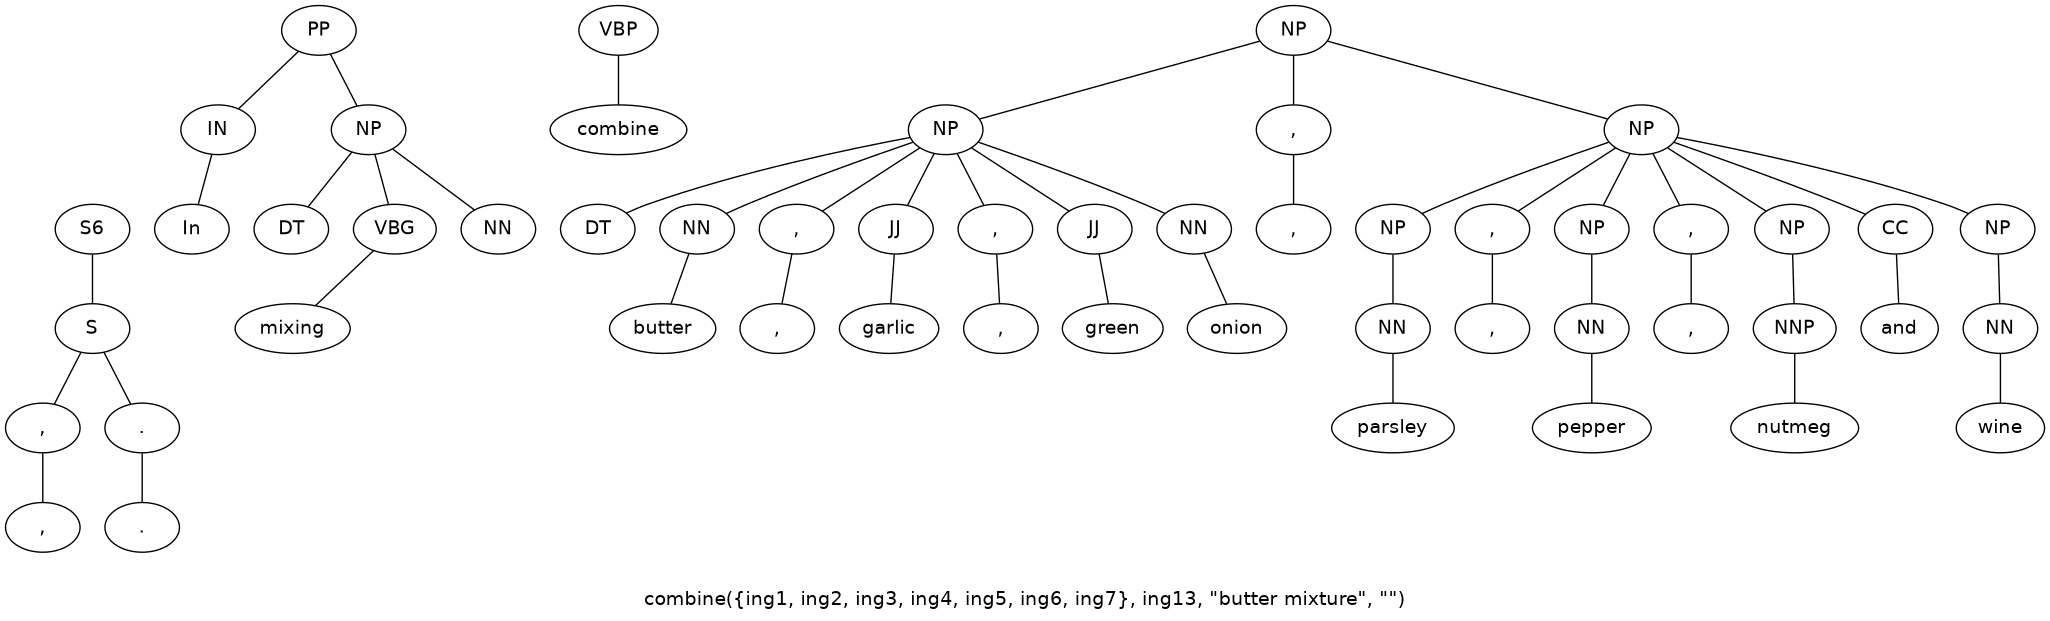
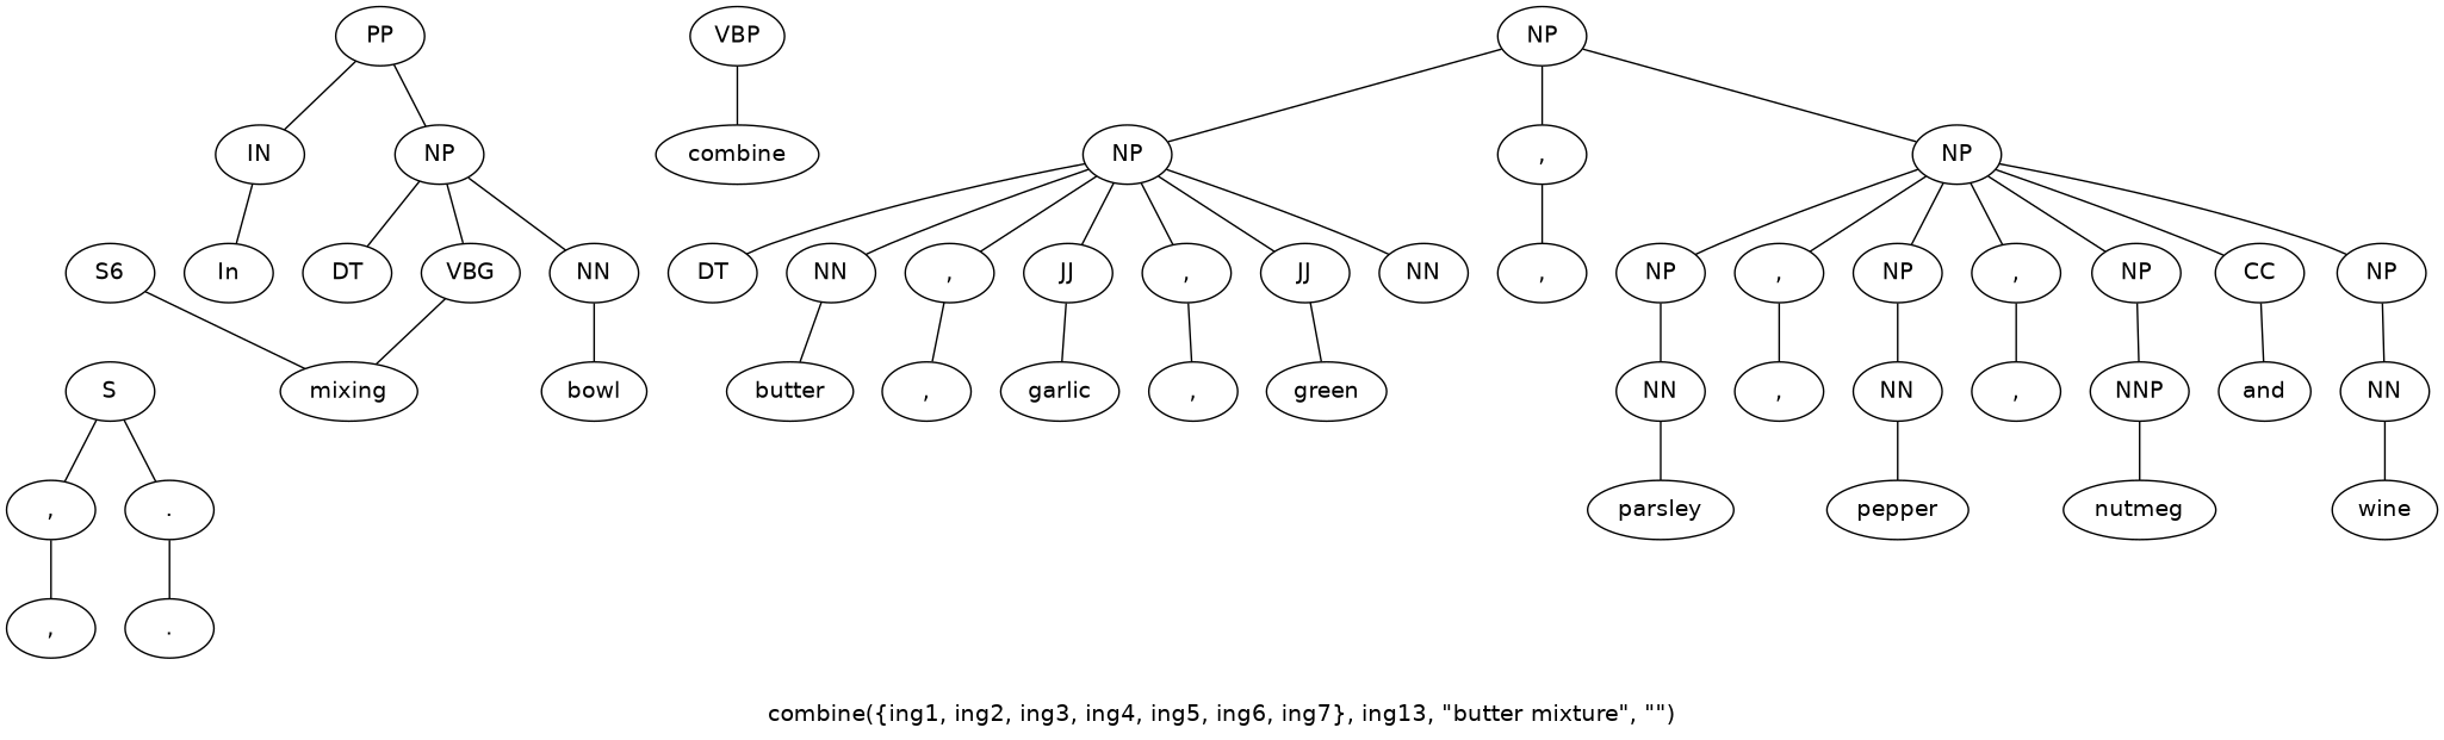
  graph {
    fontname="DejaVu Sans"
    label="combine({ing1, ing2, ing3, ing4, ing5, ing6, ing7}, ing13, \"butter mixture\", \"\")"
    node [fontname="DejaVu Sans"]
    edge [fontname="DejaVu Sans"]
    n1 [label=S6]
    n2 [label=S]
    n3 [label=","]
    n4 [label="."]
    n5 [label=PP]
    n6 [label=IN]
    n7 [label=NP]
    n8 [label=","]
    n9 [label="."]
    n10 [label=In]
    n11 [label=DT]
    n12 [label=VBG]
    n13 [label=NN]
    n14 [label=mixing]
+   n15 [label=bowl]
    n16 [label=VBP]
    n17 [label=combine]
    n18 [label=NP]
    n19 [label=NP]
    n20 [label=","]
    n21 [label=NP]
    n22 [label=DT]
    n23 [label=NN]
    n24 [label=","]
    n25 [label=JJ]
    n26 [label=","]
    n27 [label=JJ]
    n28 [label=NN]
    n29 [label=","]
    n30 [label=NP]
    n31 [label=","]
    n32 [label=NP]
    n33 [label=","]
    n34 [label=NP]
    n35 [label=CC]
    n36 [label=NP]
    n37 [label=butter]
    n38 [label=","]
    n39 [label=garlic]
    n40 [label=","]
    n41 [label=green]
-   n42 [label=onion]
    n43 [label=NN]
    n44 [label=","]
    n45 [label=NN]
    n46 [label=","]
    n47 [label=NNP]
    n48 [label=and]
    n49 [label=NN]
    n50 [label=parsley]
    n51 [label=pepper]
    n52 [label=nutmeg]
    n53 [label=wine]
-   n1 -- n2
+   n1 -- n14
    n2 -- n3
    n2 -- n4
    n3 -- n8
    n4 -- n9
    n5 -- n6
    n5 -- n7
    n6 -- n10
    n7 -- n11
    n7 -- n12
    n7 -- n13
    n12 -- n14
+   n13 -- n15
    n16 -- n17
    n18 -- n19
    n18 -- n20
    n18 -- n21
    n19 -- n22
    n19 -- n23
    n19 -- n24
    n19 -- n25
    n19 -- n26
    n19 -- n27
    n19 -- n28
    n20 -- n29
    n21 -- n30
    n21 -- n31
    n21 -- n32
    n21 -- n33
    n21 -- n34
    n21 -- n35
    n21 -- n36
    n23 -- n37
    n24 -- n38
    n25 -- n39
    n26 -- n40
    n27 -- n41
-   n28 -- n42
    n30 -- n43
    n31 -- n44
    n32 -- n45
    n33 -- n46
    n34 -- n47
    n35 -- n48
    n36 -- n49
    n43 -- n50
    n45 -- n51
    n47 -- n52
    n49 -- n53
  }
